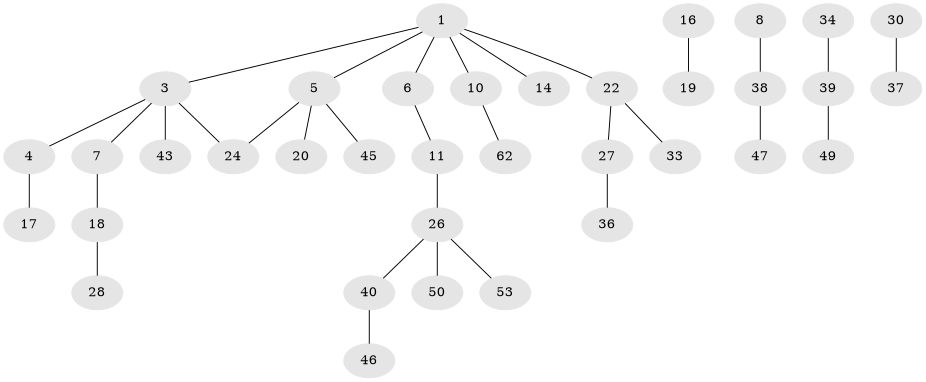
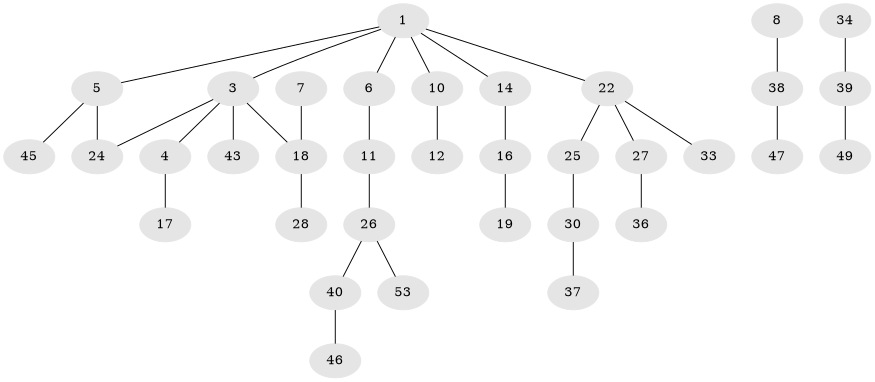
  graph {
    node [color=gray90 style=filled]
    1 [super="+2"]
    3 [super="+13"]
    5 [super="+9"]
    6 [super="+44"]
    10
    14 [super="+41"]
    22 [super="+31"]
    4
    7 [super="+51"]
    24
    43
-   20 [super="+21"]
    45
    11 [super="+15"]
-   12 [label=62]
+   12
    16 [super="+32"]
+   25
    27 [super="+35"]
    33
    17
    18
    8 [super="+23"]
    38
    26 [super="+29"]
    28
    47
    40
-   50
    53
    19
    39 [super="+42"]
    34
    30 [super="+48"]
    36
    37
    46
    49 [super="+52"]
    1 -- 3
    1 -- 5
    1 -- 6
    1 -- 10
    1 -- 14
    1 -- 22
    3 -- 4
-   3 -- 7
+   3 -- 18
    3 -- 24
    3 -- 43
    5 -- 24
-   5 -- 20
    5 -- 45
    6 -- 11
    10 -- 12
+   14 -- 16
+   22 -- 25
    22 -- 27
    22 -- 33
    4 -- 17
    7 -- 18
    11 -- 26
    16 -- 19
+   25 -- 30
    27 -- 36
    18 -- 28
    8 -- 38
    38 -- 47
    26 -- 40
-   26 -- 50
    26 -- 53
    40 -- 46
    39 -- 49
    34 -- 39
    30 -- 37
  }
